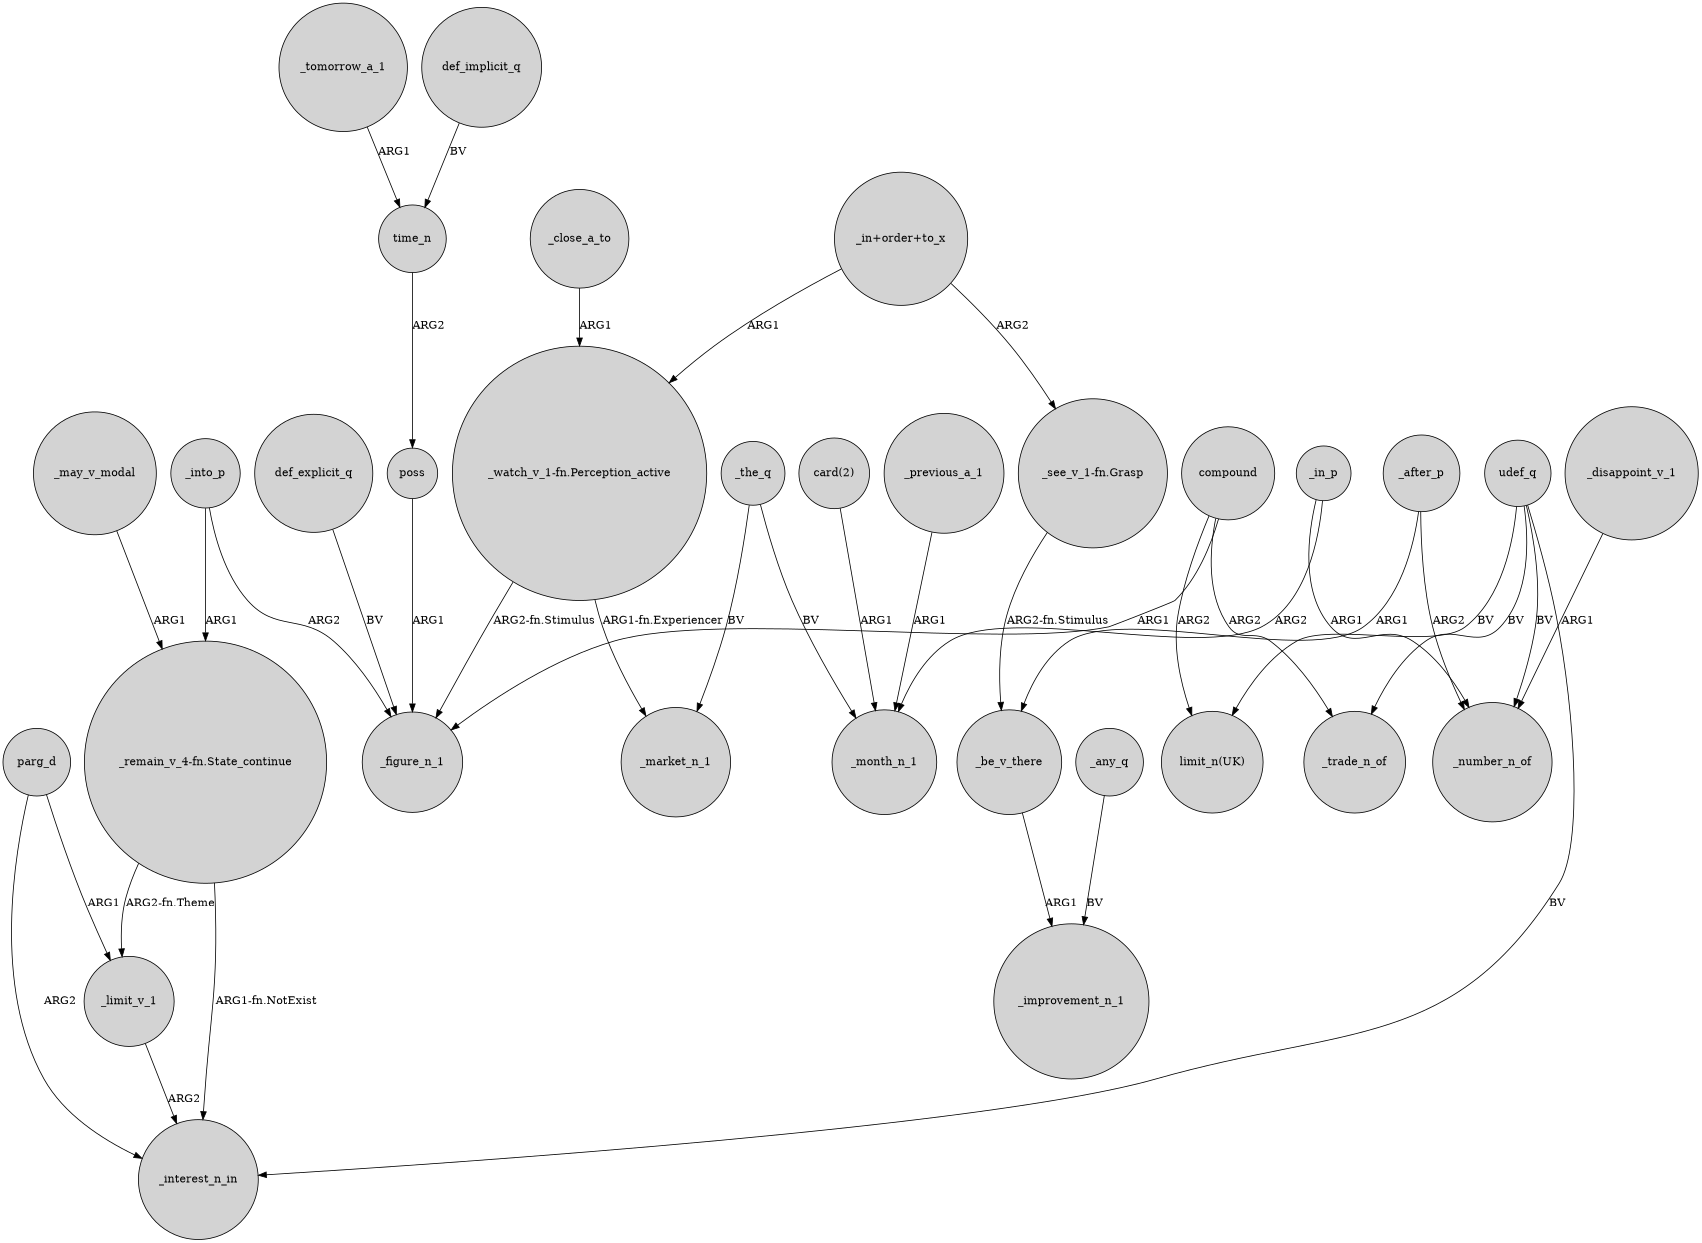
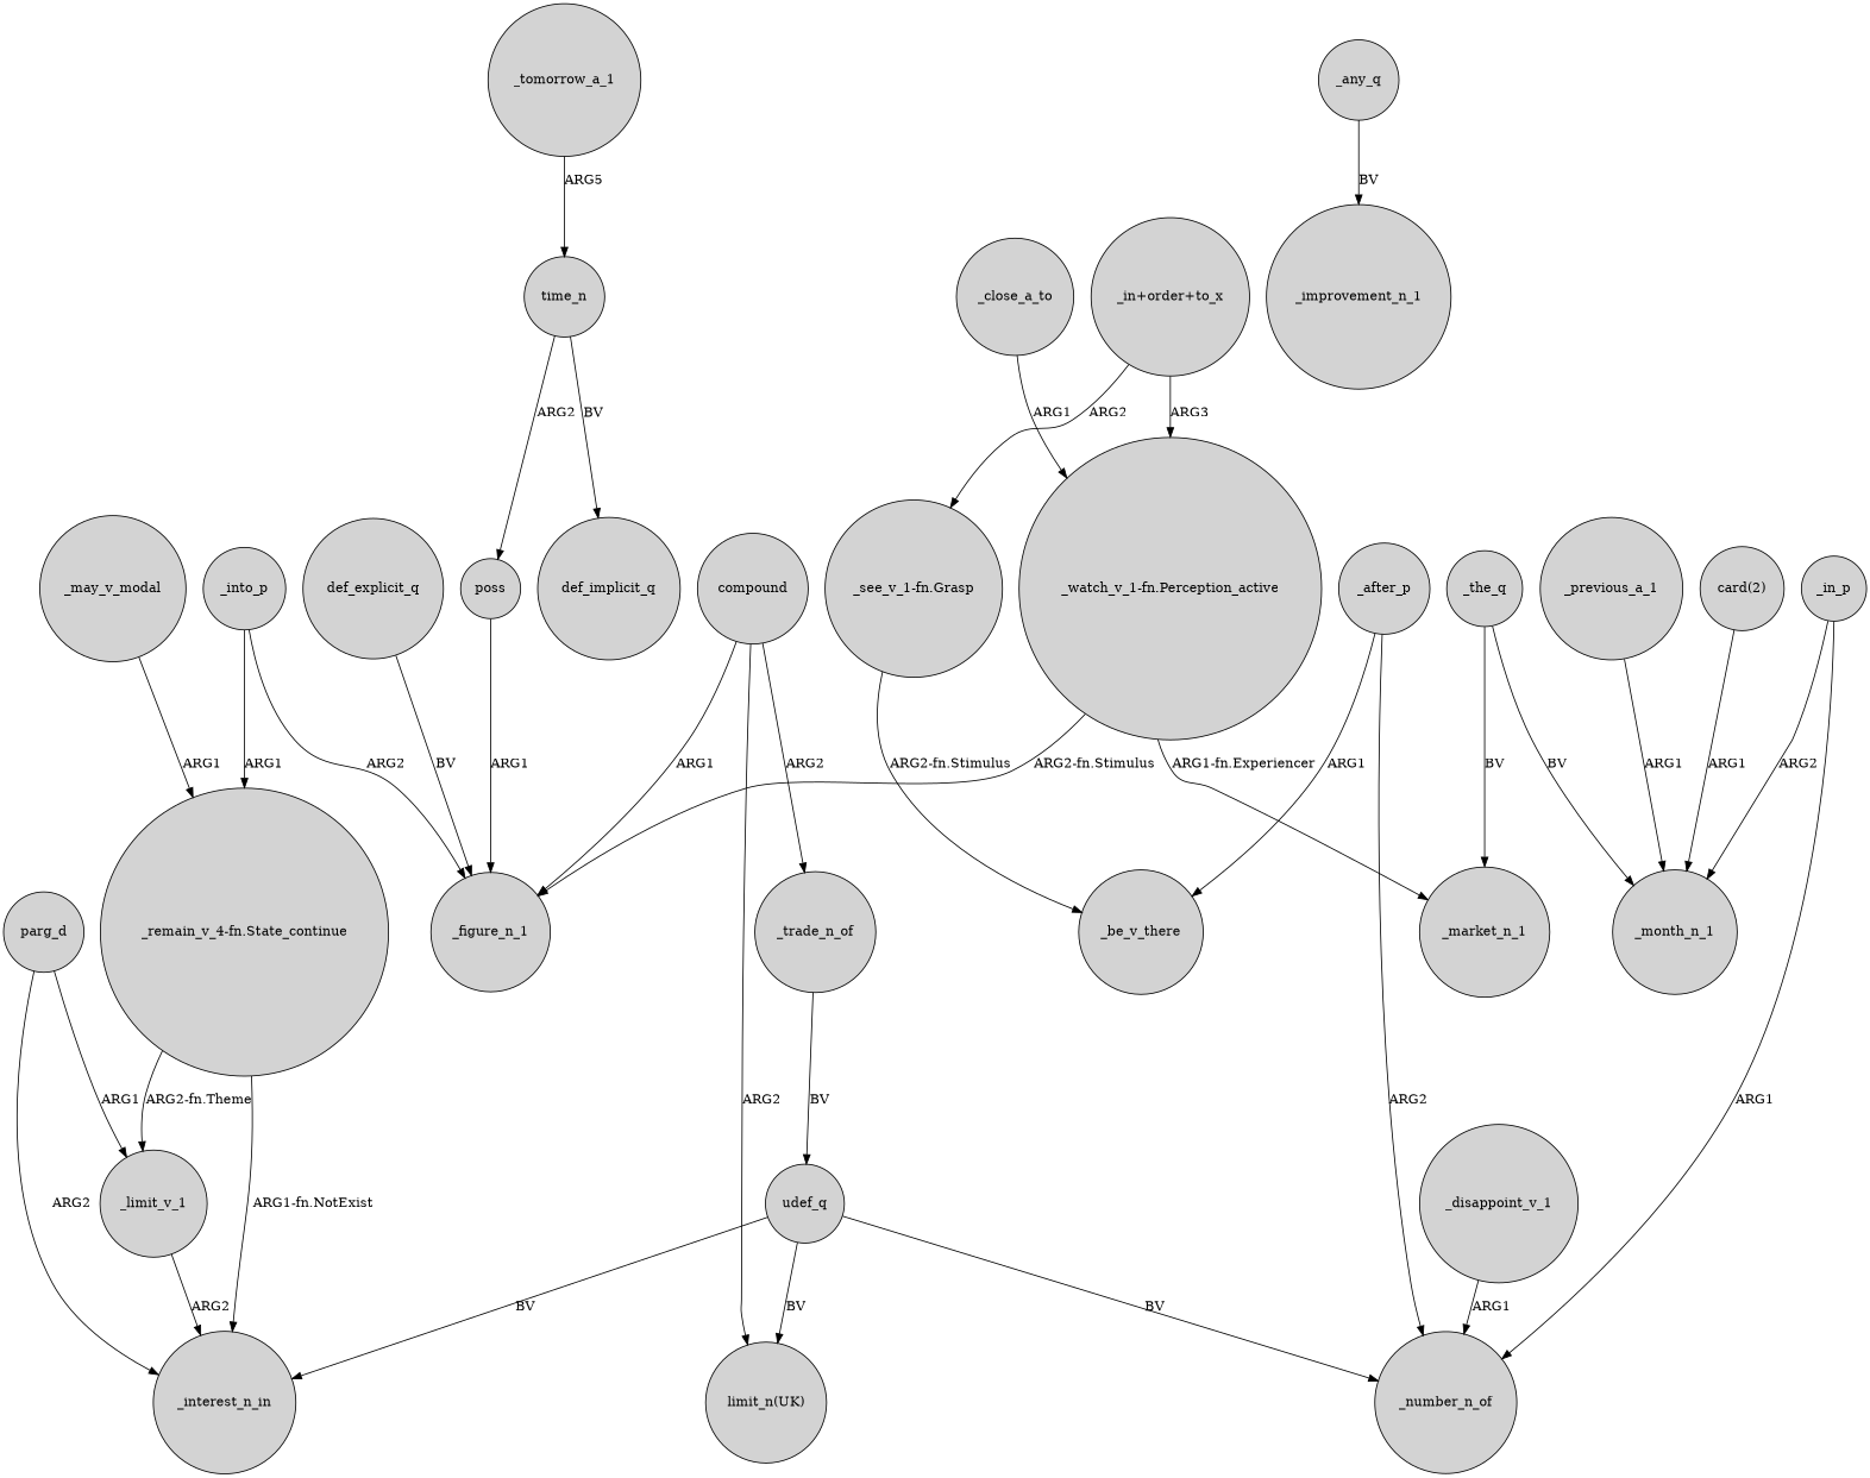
  digraph {
    node [shape=circle style=filled]
    parg_d
    _limit_v_1
    _interest_n_in
    _in_p
    _month_n_1
    _number_n_of
    _into_p
    _figure_n_1
    n9 [label="_remain_v_4-fn.State_continue"]
    udef_q
    _trade_n_of
    n12 [label="limit_n(UK)"]
    def_explicit_q
    "card(2)"
    _tomorrow_a_1
    time_n
    poss
    _be_v_there
    _improvement_n_1
    "_watch_v_1-fn.Perception_active"
    _market_n_1
    _after_p
    "_in+order+to_x"
    "_see_v_1-fn.Grasp"
    _the_q
    compound
    _may_v_modal
    _previous_a_1
    _disappoint_v_1
    _any_q
    _close_a_to
    def_implicit_q
    parg_d -> _limit_v_1 [label=ARG1]
    parg_d -> _interest_n_in [label=ARG2]
    _limit_v_1 -> _interest_n_in [label=ARG2]
    _in_p -> _month_n_1 [label=ARG2]
    _in_p -> _number_n_of [label=ARG1]
    _into_p -> _figure_n_1 [label=ARG2]
    _into_p -> n9 [label=ARG1]
    n9 -> _limit_v_1 [label="ARG2-fn.Theme"]
    n9 -> _interest_n_in [label="ARG1-fn.NotExist"]
    udef_q -> _interest_n_in [label=BV]
    udef_q -> _number_n_of [label=BV]
-   udef_q -> _trade_n_of [label=BV]
+   _trade_n_of -> udef_q [label=BV]
    udef_q -> n12 [label=BV]
    def_explicit_q -> _figure_n_1 [label=BV]
    "card(2)" -> _month_n_1 [label=ARG1]
-   _tomorrow_a_1 -> time_n [label=ARG1]
+   _tomorrow_a_1 -> time_n [label=ARG5]
    time_n -> poss [label=ARG2]
    poss -> _figure_n_1 [label=ARG1]
-   _be_v_there -> _improvement_n_1 [label=ARG1]
    "_watch_v_1-fn.Perception_active" -> _figure_n_1 [label="ARG2-fn.Stimulus"]
    "_watch_v_1-fn.Perception_active" -> _market_n_1 [label="ARG1-fn.Experiencer"]
    _after_p -> _number_n_of [label=ARG2]
    _after_p -> _be_v_there [label=ARG1]
-   "_in+order+to_x" -> "_watch_v_1-fn.Perception_active" [label=ARG1]
+   "_in+order+to_x" -> "_watch_v_1-fn.Perception_active" [label=ARG3]
    "_in+order+to_x" -> "_see_v_1-fn.Grasp" [label=ARG2]
    "_see_v_1-fn.Grasp" -> _be_v_there [label="ARG2-fn.Stimulus"]
    _the_q -> _month_n_1 [label=BV]
    _the_q -> _market_n_1 [label=BV]
    compound -> _figure_n_1 [label=ARG1]
    compound -> _trade_n_of [label=ARG2]
    compound -> n12 [label=ARG2]
    _may_v_modal -> n9 [label=ARG1]
    _previous_a_1 -> _month_n_1 [label=ARG1]
    _disappoint_v_1 -> _number_n_of [label=ARG1]
    _any_q -> _improvement_n_1 [label=BV]
    _close_a_to -> "_watch_v_1-fn.Perception_active" [label=ARG1]
-   def_implicit_q -> time_n [label=BV]
+   time_n -> def_implicit_q [label=BV]
  }
